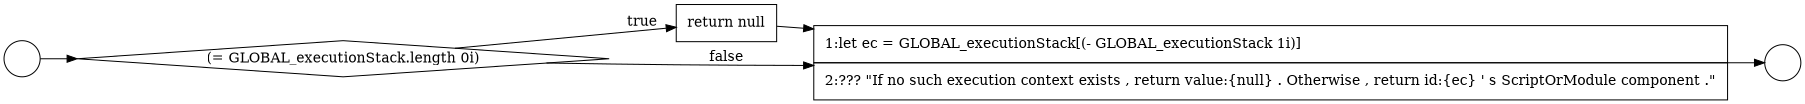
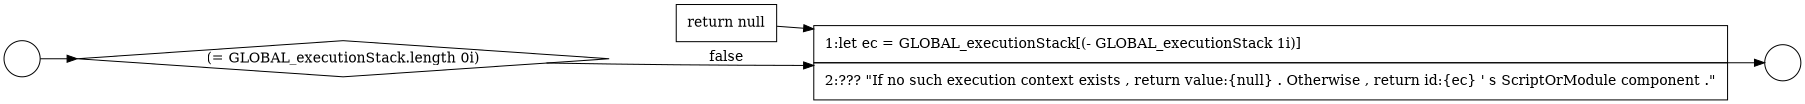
  digraph {
    rankdir=LR
    node [color=black fillcolor=white shape=circle style=filled]
    edge [color=black]
    n1 [label=" "]
    n2 [label=<<font color="black">(= GLOBAL_executionStack.length 0i)</font>> shape=diamond]
    n3 [label=" "]
    n4 [label=<<font color="black">     <table border="0" cellborder="1" cellspacing="0" cellpadding="10">       <tr><td align="left">return null</td></tr>     </table>   </font>> margin=0 shape=none]
    n5 [label=<<font color="black">     <table border="0" cellborder="1" cellspacing="0" cellpadding="10">       <tr><td align="left">1:let ec = GLOBAL_executionStack[(- GLOBAL_executionStack 1i)]</td></tr>       <tr><td align="left">2:??? &quot;If no such execution context exists , return value:{null} . Otherwise , return id:{ec} ' s ScriptOrModule component .&quot;</td></tr>     </table>   </font>> margin=0 shape=none]
    n1 -> n2
-   n2 -> n4 [label=<<font color="black">true</font>>]
    n2 -> n5 [label=<<font color="black">false</font>>]
    n4 -> n5
    n5 -> n3
  }
